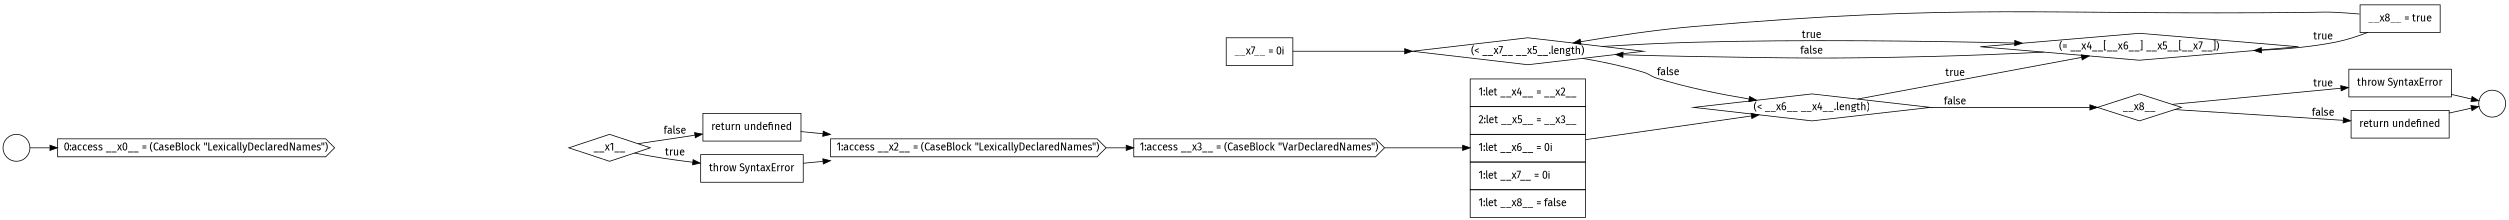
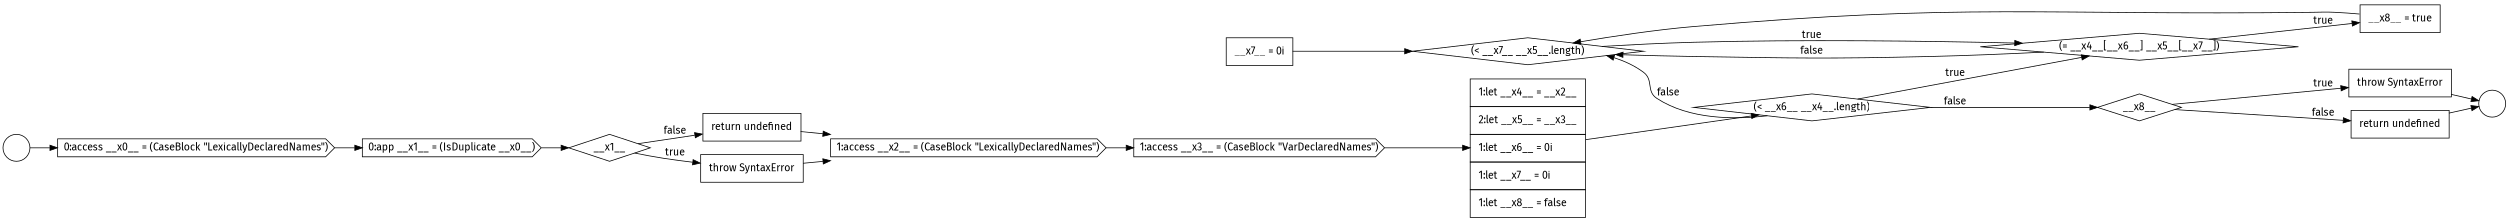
  digraph {
    fontname="Fira Sans"
    rankdir=LR
    node [color=black fillcolor=white fontname="Fira Sans" shape=none style=filled]
    edge [color=black fontname="Fira Sans"]
    n1 [label=<<font color="black">     <table border="0" cellborder="1" cellspacing="0" cellpadding="10">       <tr><td align="left">__x7__ = 0i</td></tr>     </table>   </font>> margin=0]
    n2 [label=<<font color="black">(&lt; __x7__ __x5__.length)</font>> shape=diamond]
    n3 [label=<<font color="black">(= __x4__[__x6__] __x5__[__x7__])</font>> shape=diamond]
    n4 [label=<<font color="black">(&lt; __x6__ __x4__.length)</font>> shape=diamond]
    n5 [label=<<font color="black">1:access __x3__ = (CaseBlock &quot;VarDeclaredNames&quot;)</font>> shape=cds]
    n6 [label=<<font color="black">     <table border="0" cellborder="1" cellspacing="0" cellpadding="10">       <tr><td align="left">1:let __x4__ = __x2__</td></tr>       <tr><td align="left">2:let __x5__ = __x3__</td></tr>       <tr><td align="left">1:let __x6__ = 0i</td></tr>       <tr><td align="left">1:let __x7__ = 0i</td></tr>       <tr><td align="left">1:let __x8__ = false</td></tr>     </table>   </font>> margin=0]
    n7 [label=<<font color="black">     <table border="0" cellborder="1" cellspacing="0" cellpadding="10">       <tr><td align="left">return undefined</td></tr>     </table>   </font>> margin=0]
    n8 [label=<<font color="black">1:access __x2__ = (CaseBlock &quot;LexicallyDeclaredNames&quot;)</font>> shape=cds]
    n9 [label=<<font color="black">__x8__</font>> shape=diamond]
    n10 [label=<<font color="black">     <table border="0" cellborder="1" cellspacing="0" cellpadding="10">       <tr><td align="left">return undefined</td></tr>     </table>   </font>> margin=0]
    n11 [label=<<font color="black">     <table border="0" cellborder="1" cellspacing="0" cellpadding="10">       <tr><td align="left">throw SyntaxError</td></tr>     </table>   </font>> margin=0]
    n12 [label=" " shape=circle]
    n13 [label=<<font color="black">     <table border="0" cellborder="1" cellspacing="0" cellpadding="10">       <tr><td align="left">__x8__ = true</td></tr>     </table>   </font>> margin=0]
    n14 [label=<<font color="black">0:access __x0__ = (CaseBlock &quot;LexicallyDeclaredNames&quot;)</font>> shape=cds]
+   n15 [label=<<font color="black">0:app __x1__ = (IsDuplicate __x0__)</font>> shape=cds]
    n16 [label=<<font color="black">__x1__</font>> shape=diamond]
    n17 [label=<<font color="black">     <table border="0" cellborder="1" cellspacing="0" cellpadding="10">       <tr><td align="left">throw SyntaxError</td></tr>     </table>   </font>> margin=0]
    n18 [label=" " shape=circle]
    n1 -> n2
    n2 -> n3 [label=<<font color="black">true</font>>]
-   n2 -> n4 [label=<<font color="black">false</font>>]
+   n4 -> n2 [label=<<font color="black">false</font>>]
    n3 -> n2 [label=<<font color="black">false</font>>]
-   n13 -> n3 [label=<<font color="black">true</font>>]
+   n3 -> n13 [label=<<font color="black">true</font>>]
    n4 -> n3 [label=<<font color="black">true</font>>]
    n4 -> n9 [label=<<font color="black">false</font>>]
    n5 -> n6
    n6 -> n4
    n7 -> n8
    n8 -> n5
    n9 -> n10 [label=<<font color="black">false</font>>]
    n9 -> n11 [label=<<font color="black">true</font>>]
    n10 -> n12
    n11 -> n12
    n13 -> n2
+   n14 -> n15
+   n15 -> n16
    n16 -> n7 [label=<<font color="black">false</font>>]
    n16 -> n17 [label=<<font color="black">true</font>>]
    n17 -> n8
    n18 -> n14
  }
